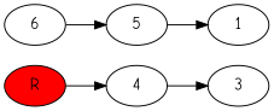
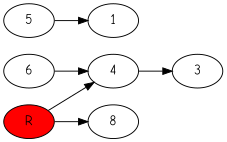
  digraph {
    fontname="Comic Neue"
    rankdir=LR
    node [fontname="Comic Neue"]
    edge [fontname="Comic Neue"]
    4
    3
    5
    1
    6
    R [fillcolor="#ff0000" style=filled]
+   8
    4 -> 3
    5 -> 1
-   6 -> 5
+   6 -> 4
    R -> 4
+   R -> 8
  }
